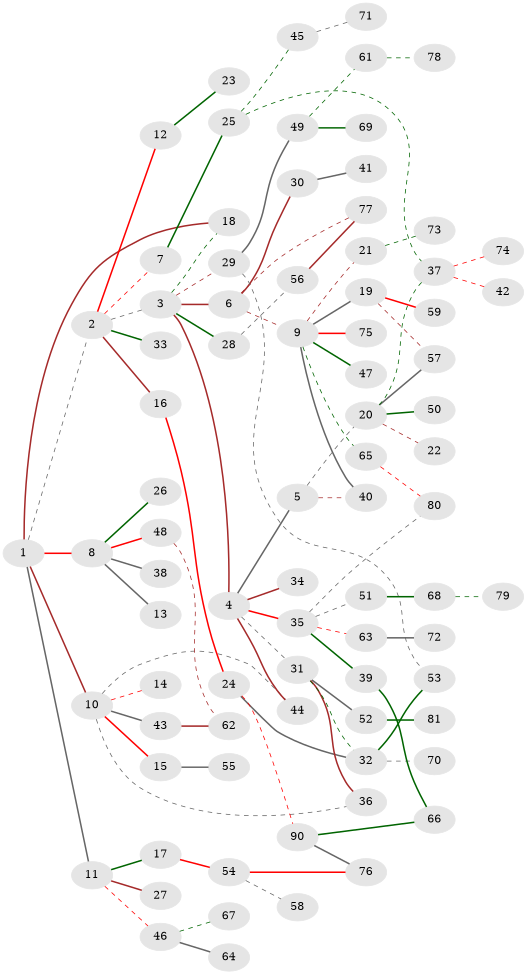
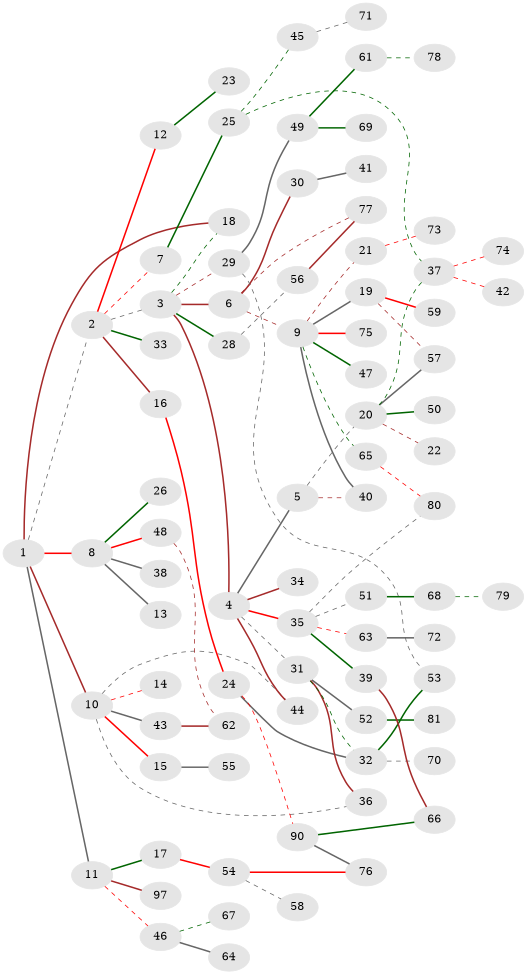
  graph {
    rankdir=LR
    node [color=gray90 style=filled]
    edge [color=gray40 style=bold]
    1
    2
    8
    10
    11
    18
    3
    7
    12
    16
    33
    13
    26
    38
    48
    44
    14
    15
    36
    43
    17
-   27
+   27 [label=97]
    46
    4
    6
    28
    29
    25
    23
    24
    5
    31
    34
    35
    9
    30
    77
    56
    49
    53
    20
    40
    32
    52
    39
    51
    63
    80
    57
    22
    37
    50
    19
    21
    47
    65
    75
    41
    45
    62
    59
    73
    55
    54
    64
    67
    n67 [label=90]
    58
    76
    42
    74
    70
    66
    71
    61
    69
    81
    68
    72
    78
    79
    1 -- 2 [style=dashed]
    1 -- 8 [color=red]
    1 -- 10 [color=brown]
    1 -- 11
    1 -- 18 [color=brown]
    2 -- 3 [style=dashed]
    2 -- 7 [color=red style=dashed]
    2 -- 12 [color=red]
    2 -- 16 [color=brown]
    2 -- 33 [color=darkgreen]
    8 -- 13
    8 -- 26 [color=darkgreen]
    8 -- 38
    8 -- 48 [color=red]
    10 -- 44 [style=dashed]
    10 -- 14 [color=red style=dashed]
    10 -- 15 [color=red]
    10 -- 36 [style=dashed]
    10 -- 43
    11 -- 17 [color=darkgreen]
    11 -- 27 [color=brown]
    11 -- 46 [color=red style=dashed]
    3 -- 18 [color=darkgreen style=dashed]
    3 -- 4 [color=brown]
    3 -- 6 [color=brown]
    3 -- 28 [color=darkgreen]
    3 -- 29 [color=brown style=dashed]
    7 -- 25 [color=darkgreen]
    12 -- 23 [color=darkgreen]
    16 -- 24 [color=red]
    48 -- 62 [color=brown style=dashed]
    15 -- 55
    43 -- 62 [color=brown]
    17 -- 54 [color=red]
    46 -- 64
    46 -- 67 [color=darkgreen style=dashed]
    4 -- 44 [color=brown]
    4 -- 5
    4 -- 31 [style=dashed]
    4 -- 34 [color=brown]
    4 -- 35 [color=red]
    6 -- 9 [color=brown style=dashed]
    6 -- 30 [color=brown]
    6 -- 77 [color=brown style=dashed]
    28 -- 56 [style=dashed]
    29 -- 49
    29 -- 53 [style=dashed]
    25 -- 37 [color=darkgreen style=dashed]
    25 -- 45 [color=darkgreen style=dashed]
    24 -- 32
    24 -- n67 [color=red style=dashed]
    5 -- 20 [style=dashed]
    5 -- 40 [color=brown style=dashed]
    31 -- 36 [color=brown]
    31 -- 32 [color=darkgreen style=dashed]
    31 -- 52
    35 -- 39 [color=darkgreen]
    35 -- 51 [style=dashed]
    35 -- 63 [color=red style=dashed]
    35 -- 80 [style=dashed]
    9 -- 40
    9 -- 19
    9 -- 21 [color=brown style=dashed]
    9 -- 47 [color=darkgreen]
    9 -- 65 [color=darkgreen style=dashed]
    9 -- 75 [color=red]
    30 -- 41
    56 -- 77 [color=brown]
-   49 -- 61 [color=darkgreen style=dashed]
+   49 -- 61 [color=darkgreen]
    49 -- 69 [color=darkgreen]
    20 -- 57
    20 -- 22 [color=brown style=dashed]
    20 -- 37 [color=darkgreen style=dashed]
    20 -- 50 [color=darkgreen]
    32 -- 53 [color=darkgreen]
    32 -- 70 [style=dashed]
    52 -- 81 [color=darkgreen]
-   39 -- 66 [color=darkgreen]
+   39 -- 66 [color=brown]
    51 -- 68 [color=darkgreen]
    63 -- 72
    37 -- 42 [color=red style=dashed]
    37 -- 74 [color=red style=dashed]
    19 -- 57 [color=brown style=dashed]
    19 -- 59 [color=red]
-   21 -- 73 [color=darkgreen style=dashed]
+   21 -- 73 [color=red style=dashed]
    65 -- 80 [color=red style=dashed]
    45 -- 71 [style=dashed]
    54 -- 58 [style=dashed]
    54 -- 76 [color=red]
    n67 -- 76
    n67 -- 66 [color=darkgreen]
    61 -- 78 [color=darkgreen style=dashed]
    68 -- 79 [color=darkgreen style=dashed]
  }
